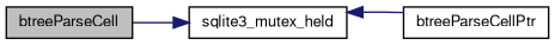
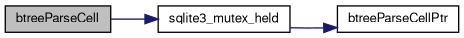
  digraph {
    rankdir=LR
    node [color=black fillcolor=white fontname=FreeSans fontsize=10 shape=record style=filled]
    edge [color=midnightblue fontname=FreeSans fontsize=10 labelfontname=FreeSans labelfontsize=10 style=solid]
    n1 [fillcolor=grey75 fontcolor=black height=0.2 label=btreeParseCell width=0.4]
    n2 [height=0.2 label=sqlite3_mutex_held width=0.4]
    n3 [height=0.2 label=btreeParseCellPtr width=0.4]
    n1 -> n2
-   n3 -> n2
+   n2 -> n3
  }
